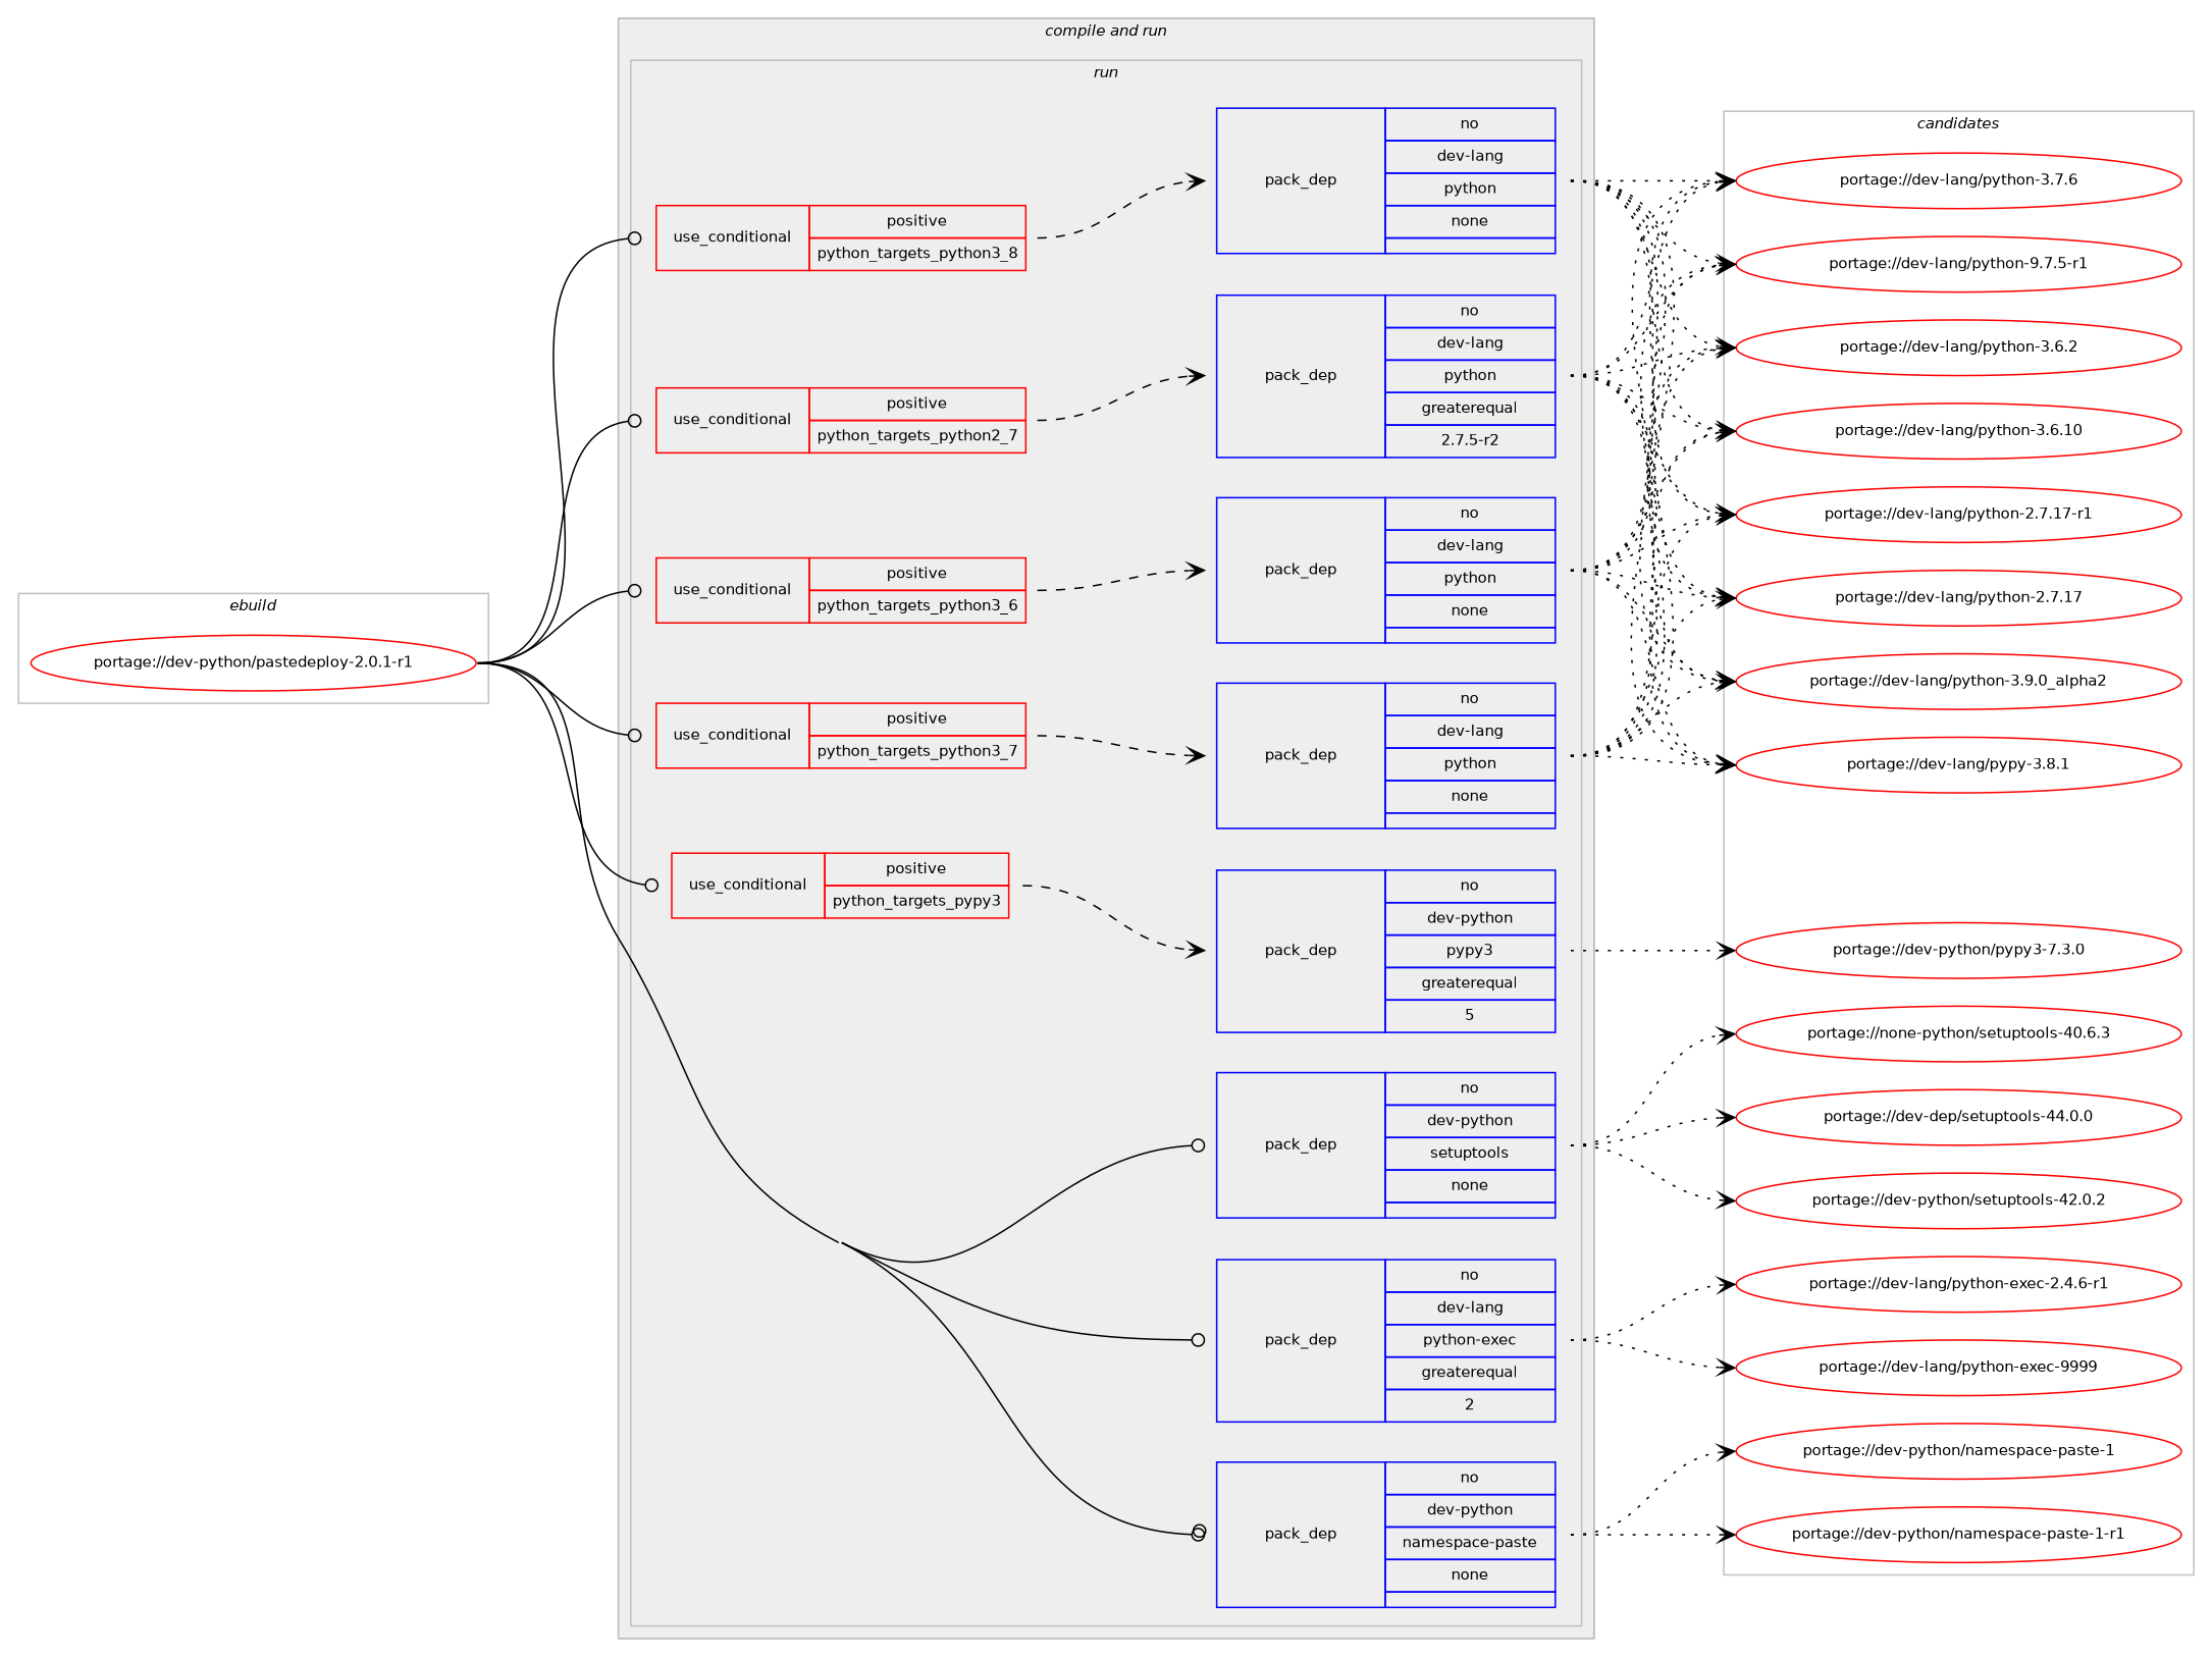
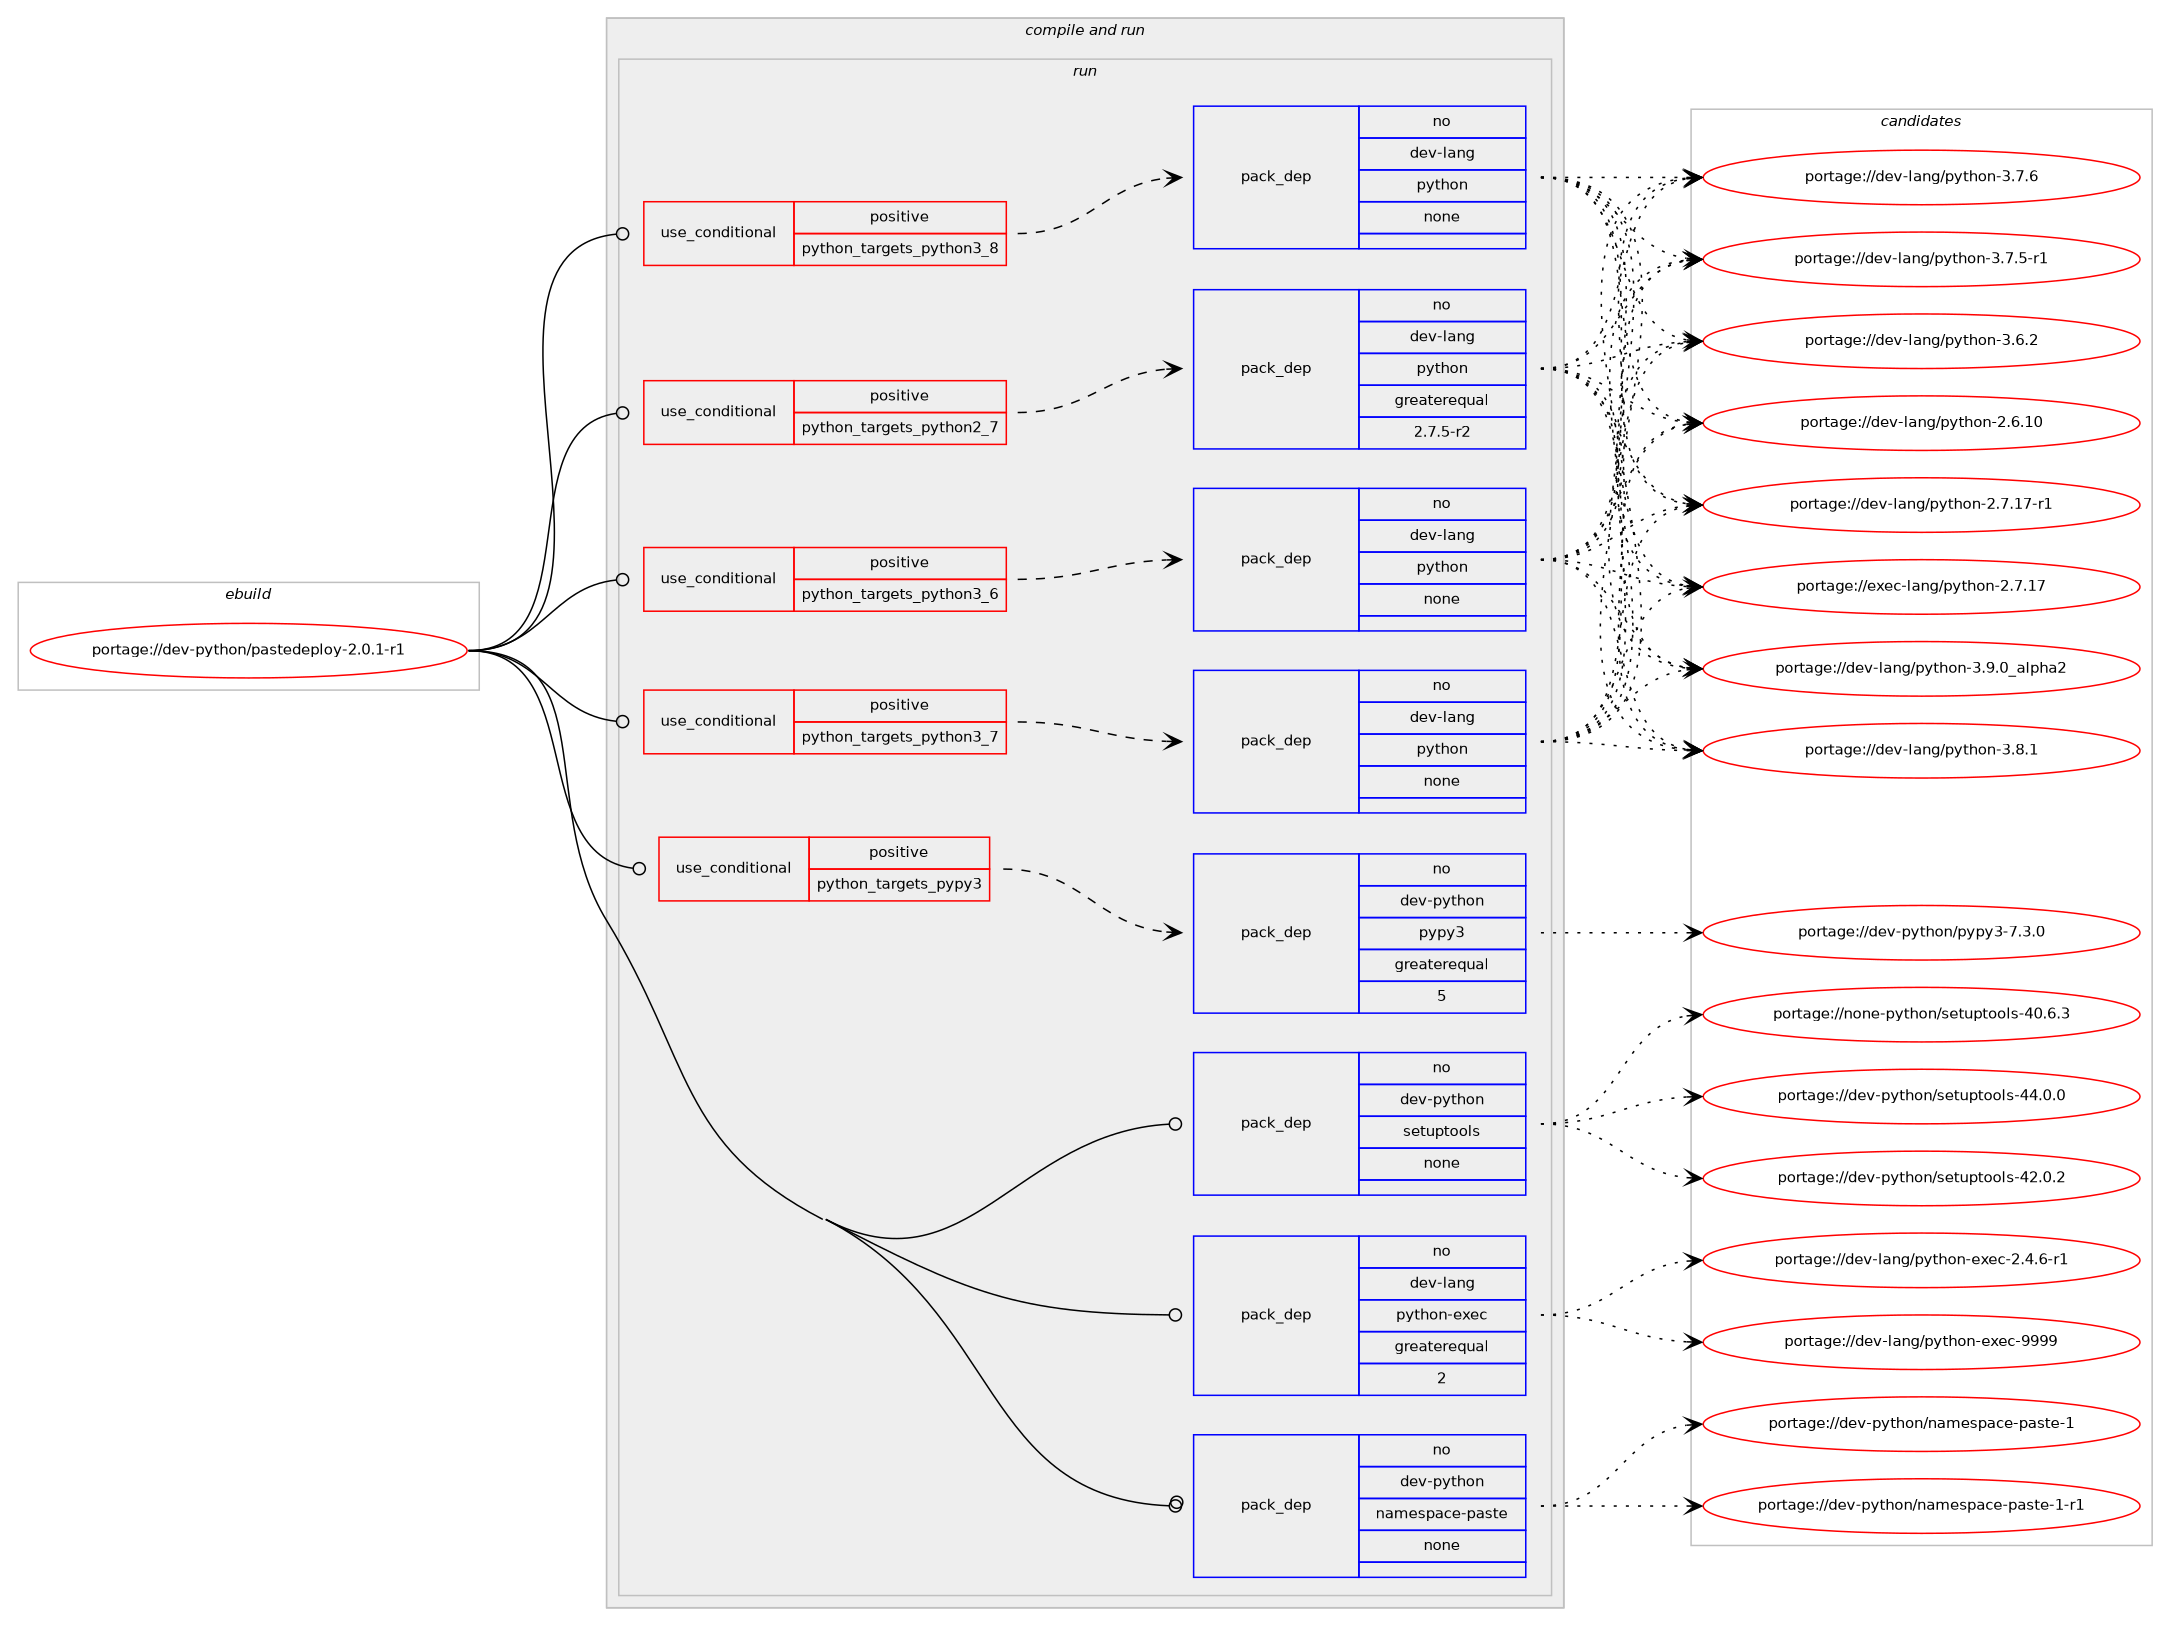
  digraph {
    compound=true
    concentrate=true
    fontname=Helvetica
    fontsize=10
    newrank=true
    rankdir=LR
    ranksep=1.5
    node [color=red fontname=Helvetica fontsize=10]
    edge [arrowhead=vee headport=w style=dotted tailport=e weight=100]
    n1 [label="portage://dev-python/pastedeploy-2.0.1-r1" width=4]
    n2 [color=blue label=<<TABLE BORDER="0" CELLBORDER="1" CELLSPACING="0" CELLPADDING="4" WIDTH="220"><TR><TD ROWSPAN="6" CELLPADDING="30">pack_dep</TD></TR><TR><TD WIDTH="110">no</TD></TR><TR><TD>dev-python</TD></TR><TR><TD>pypy3</TD></TR><TR><TD>greaterequal</TD></TR><TR><TD>5</TD></TR></TABLE>> shape=none]
    n3 [label=<<TABLE BORDER="0" CELLBORDER="1" CELLSPACING="0" CELLPADDING="4"><TR><TD ROWSPAN="3" CELLPADDING="10">use_conditional</TD></TR><TR><TD>positive</TD></TR><TR><TD>python_targets_pypy3</TD></TR></TABLE>> shape=none]
    n4 [color=blue label=<<TABLE BORDER="0" CELLBORDER="1" CELLSPACING="0" CELLPADDING="4" WIDTH="220"><TR><TD ROWSPAN="6" CELLPADDING="30">pack_dep</TD></TR><TR><TD WIDTH="110">no</TD></TR><TR><TD>dev-lang</TD></TR><TR><TD>python</TD></TR><TR><TD>greaterequal</TD></TR><TR><TD>2.7.5-r2</TD></TR></TABLE>> shape=none]
    n5 [label=<<TABLE BORDER="0" CELLBORDER="1" CELLSPACING="0" CELLPADDING="4"><TR><TD ROWSPAN="3" CELLPADDING="10">use_conditional</TD></TR><TR><TD>positive</TD></TR><TR><TD>python_targets_python2_7</TD></TR></TABLE>> shape=none]
    n6 [color=blue label=<<TABLE BORDER="0" CELLBORDER="1" CELLSPACING="0" CELLPADDING="4" WIDTH="220"><TR><TD ROWSPAN="6" CELLPADDING="30">pack_dep</TD></TR><TR><TD WIDTH="110">no</TD></TR><TR><TD>dev-lang</TD></TR><TR><TD>python</TD></TR><TR><TD>none</TD></TR><TR><TD></TD></TR></TABLE>> shape=none]
    n7 [label=<<TABLE BORDER="0" CELLBORDER="1" CELLSPACING="0" CELLPADDING="4"><TR><TD ROWSPAN="3" CELLPADDING="10">use_conditional</TD></TR><TR><TD>positive</TD></TR><TR><TD>python_targets_python3_6</TD></TR></TABLE>> shape=none]
    n8 [color=blue label=<<TABLE BORDER="0" CELLBORDER="1" CELLSPACING="0" CELLPADDING="4" WIDTH="220"><TR><TD ROWSPAN="6" CELLPADDING="30">pack_dep</TD></TR><TR><TD WIDTH="110">no</TD></TR><TR><TD>dev-lang</TD></TR><TR><TD>python</TD></TR><TR><TD>none</TD></TR><TR><TD></TD></TR></TABLE>> shape=none]
    n9 [label=<<TABLE BORDER="0" CELLBORDER="1" CELLSPACING="0" CELLPADDING="4"><TR><TD ROWSPAN="3" CELLPADDING="10">use_conditional</TD></TR><TR><TD>positive</TD></TR><TR><TD>python_targets_python3_7</TD></TR></TABLE>> shape=none]
    n10 [color=blue label=<<TABLE BORDER="0" CELLBORDER="1" CELLSPACING="0" CELLPADDING="4" WIDTH="220"><TR><TD ROWSPAN="6" CELLPADDING="30">pack_dep</TD></TR><TR><TD WIDTH="110">no</TD></TR><TR><TD>dev-lang</TD></TR><TR><TD>python</TD></TR><TR><TD>none</TD></TR><TR><TD></TD></TR></TABLE>> shape=none]
    n11 [label=<<TABLE BORDER="0" CELLBORDER="1" CELLSPACING="0" CELLPADDING="4"><TR><TD ROWSPAN="3" CELLPADDING="10">use_conditional</TD></TR><TR><TD>positive</TD></TR><TR><TD>python_targets_python3_8</TD></TR></TABLE>> shape=none]
    n12 [color=blue label=<<TABLE BORDER="0" CELLBORDER="1" CELLSPACING="0" CELLPADDING="4" WIDTH="220"><TR><TD ROWSPAN="6" CELLPADDING="30">pack_dep</TD></TR><TR><TD WIDTH="110">no</TD></TR><TR><TD>dev-lang</TD></TR><TR><TD>python-exec</TD></TR><TR><TD>greaterequal</TD></TR><TR><TD>2</TD></TR></TABLE>> shape=none]
    n13 [color=blue label=<<TABLE BORDER="0" CELLBORDER="1" CELLSPACING="0" CELLPADDING="4" WIDTH="220"><TR><TD ROWSPAN="6" CELLPADDING="30">pack_dep</TD></TR><TR><TD WIDTH="110">no</TD></TR><TR><TD>dev-python</TD></TR><TR><TD>namespace-paste</TD></TR><TR><TD>none</TD></TR><TR><TD></TD></TR></TABLE>> shape=none]
    n14 [color=blue label=<<TABLE BORDER="0" CELLBORDER="1" CELLSPACING="0" CELLPADDING="4" WIDTH="220"><TR><TD ROWSPAN="6" CELLPADDING="30">pack_dep</TD></TR><TR><TD WIDTH="110">no</TD></TR><TR><TD>dev-python</TD></TR><TR><TD>setuptools</TD></TR><TR><TD>none</TD></TR><TR><TD></TD></TR></TABLE>> shape=none]
    n15 [label="portage://dev-python/pypy3-7.3.0" width=4]
    n16 [label="portage://dev-lang/python-3.9.0_alpha2" width=4]
-   n17 [label="portage://dev-lang/pypy-3.8.1" width=4]
+   n17 [label="portage://dev-lang/python-3.8.1" width=4]
    n18 [label="portage://dev-lang/python-3.7.6" width=4]
-   n19 [label="portage://dev-lang/python-9.7.5-r1" width=4]
+   n19 [label="portage://dev-lang/python-3.7.5-r1" width=4]
    n20 [label="portage://dev-lang/python-3.6.2" width=4]
-   n21 [label="portage://dev-lang/python-3.6.10" width=4]
+   n21 [label="portage://dev-lang/python-2.6.10" width=4]
    n22 [label="portage://dev-lang/python-2.7.17-r1" width=4]
-   n23 [label="portage://dev-lang/python-2.7.17" width=4]
+   n23 [label="portage://exec-lang/python-2.7.17" width=4]
    n24 [label="portage://dev-lang/python-exec-9999" width=4]
    n25 [label="portage://dev-lang/python-exec-2.4.6-r1" width=4]
    n26 [label="portage://dev-python/namespace-paste-1-r1" width=4]
    n27 [label="portage://dev-python/namespace-paste-1" width=4]
-   n28 [label="portage://dev-dep/setuptools-44.0.0" width=4]
+   n28 [label="portage://dev-python/setuptools-44.0.0" width=4]
    n29 [label="portage://dev-python/setuptools-42.0.2" width=4]
    n30 [label="portage://none-python/setuptools-40.6.3" width=4]
    subgraph cluster_1 {
      color=gray
      label=<<i>ebuild</i>>
      rank=same
      n1
    }
    subgraph cluster_2 {
      color=gray
      label=<<i>dependencies</i>>
      subgraph cluster_3 {
        color=gray
        fillcolor="#eeeeee"
        label=<<i>compile</i>>
        style=filled
      }
      subgraph cluster_4 {
        color=gray
        fillcolor="#eeeeee"
        label=<<i>compile and run</i>>
        style=filled
      }
      subgraph cluster_5 {
        color=gray
        fillcolor="#eeeeee"
        label=<<i>run</i>>
        style=filled
        subgraph sub_6 {
          color=gray
          fillcolor="#eeeeee"
          label=<<i>run</i>>
          style=filled
          n3
          subgraph sub_7 {
            color=gray
            fillcolor="#eeeeee"
            label=<<i>run</i>>
            style=filled
            n2
          }
        }
        subgraph sub_8 {
          color=gray
          fillcolor="#eeeeee"
          label=<<i>run</i>>
          style=filled
          n5
          subgraph sub_9 {
            color=gray
            fillcolor="#eeeeee"
            label=<<i>run</i>>
            style=filled
            n4
          }
        }
        subgraph sub_10 {
          color=gray
          fillcolor="#eeeeee"
          label=<<i>run</i>>
          style=filled
          n7
          subgraph sub_11 {
            color=gray
            fillcolor="#eeeeee"
            label=<<i>run</i>>
            style=filled
            n6
          }
        }
        subgraph sub_12 {
          color=gray
          fillcolor="#eeeeee"
          label=<<i>run</i>>
          style=filled
          n9
          subgraph sub_13 {
            color=gray
            fillcolor="#eeeeee"
            label=<<i>run</i>>
            style=filled
            n8
          }
        }
        subgraph sub_14 {
          color=gray
          fillcolor="#eeeeee"
          label=<<i>run</i>>
          style=filled
          n11
          subgraph sub_15 {
            color=gray
            fillcolor="#eeeeee"
            label=<<i>run</i>>
            style=filled
            n10
          }
        }
        subgraph sub_16 {
          color=gray
          fillcolor="#eeeeee"
          label=<<i>run</i>>
          style=filled
          n12
        }
        subgraph sub_17 {
          color=gray
          fillcolor="#eeeeee"
          label=<<i>run</i>>
          style=filled
          n13
        }
        subgraph sub_18 {
          color=gray
          fillcolor="#eeeeee"
          label=<<i>run</i>>
          style=filled
          n14
        }
      }
    }
    subgraph cluster_19 {
      color=gray
      label=<<i>candidates</i>>
      rank=same
      subgraph sub_20 {
        color=black
        label=<<i>candidates</i>>
        nodesep=1
        rank=same
        n15
      }
      subgraph sub_21 {
        color=black
        label=<<i>candidates</i>>
        nodesep=1
        rank=same
        n16
        n17
        n18
        n19
        n20
        n21
        n22
        n23
      }
      subgraph sub_22 {
        color=black
        label=<<i>candidates</i>>
        nodesep=1
        rank=same
        n16
        n17
        n18
        n19
        n20
        n21
        n22
        n23
      }
      subgraph sub_23 {
        color=black
        label=<<i>candidates</i>>
        nodesep=1
        rank=same
        n16
        n17
        n18
        n19
        n20
        n21
        n22
        n23
      }
      subgraph sub_24 {
        color=black
        label=<<i>candidates</i>>
        nodesep=1
        rank=same
        n16
        n17
        n18
        n19
        n20
        n21
        n22
        n23
      }
      subgraph sub_25 {
        color=black
        label=<<i>candidates</i>>
        nodesep=1
        rank=same
        n24
        n25
      }
      subgraph sub_26 {
        color=black
        label=<<i>candidates</i>>
        nodesep=1
        rank=same
        n26
        n27
      }
      subgraph sub_27 {
        color=black
        label=<<i>candidates</i>>
        nodesep=1
        rank=same
        n28
        n29
        n30
      }
    }
    n1 -> n3 [arrowhead=odot style=solid weight=20]
    n1 -> n5 [arrowhead=odot style=solid weight=20]
    n1 -> n7 [arrowhead=odot style=solid weight=20]
    n1 -> n9 [arrowhead=odot style=solid weight=20]
    n1 -> n11 [arrowhead=odot style=solid weight=20]
    n1 -> n12 [arrowhead=odot style=solid weight=20]
    n1 -> n13 [arrowhead=odot style=solid weight=20]
    n1 -> n14 [arrowhead=odot style=solid weight=20]
    n2 -> n15
    n3 -> n2 [style=dashed weight=20]
    n4 -> n16
    n4 -> n17
    n4 -> n18
    n4 -> n19
    n4 -> n20
    n4 -> n21
    n4 -> n22
    n4 -> n23
    n5 -> n4 [style=dashed weight=20]
    n6 -> n16
    n6 -> n17
    n6 -> n18
    n6 -> n19
    n6 -> n20
    n6 -> n21
    n6 -> n22
    n6 -> n23
    n7 -> n6 [style=dashed weight=20]
    n8 -> n16
    n8 -> n17
    n8 -> n18
    n8 -> n19
    n8 -> n20
    n8 -> n21
    n8 -> n22
    n8 -> n23
    n9 -> n8 [style=dashed weight=20]
    n10 -> n16
    n10 -> n17
    n10 -> n18
    n10 -> n19
    n10 -> n20
    n10 -> n21
    n10 -> n22
    n10 -> n23
    n11 -> n10 [style=dashed weight=20]
    n12 -> n24
    n12 -> n25
    n13 -> n26
    n13 -> n27
    n14 -> n28
    n14 -> n29
    n14 -> n30
  }
